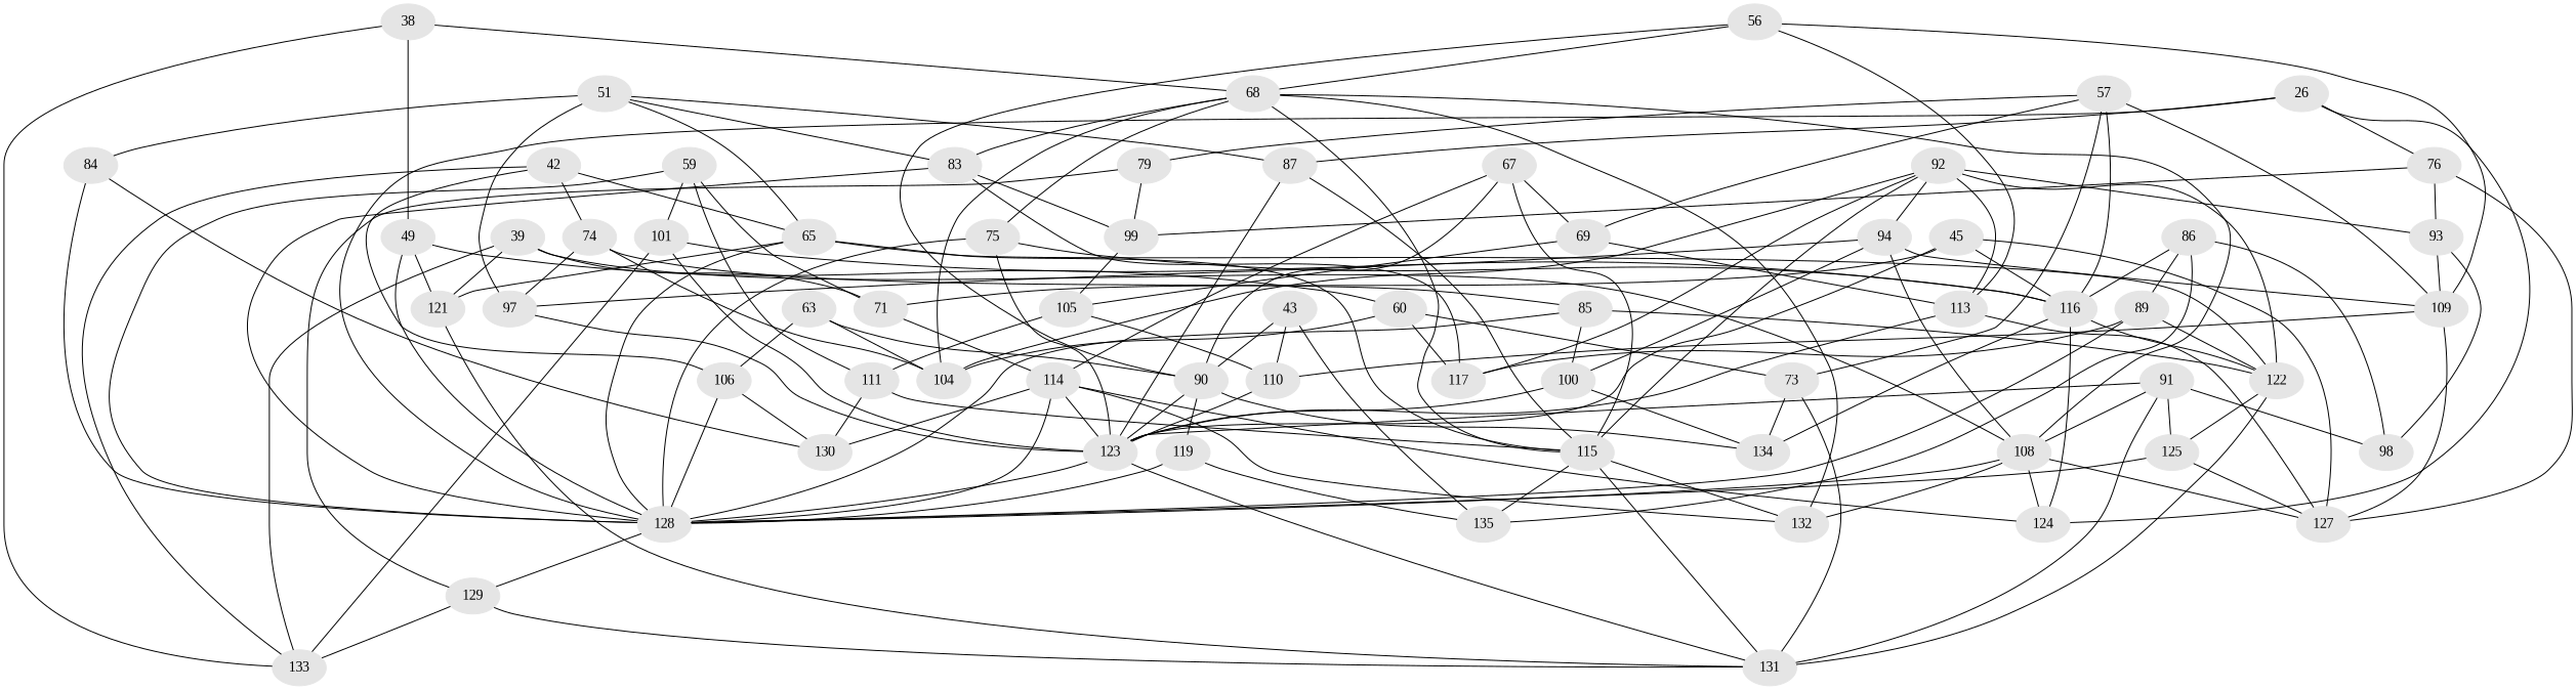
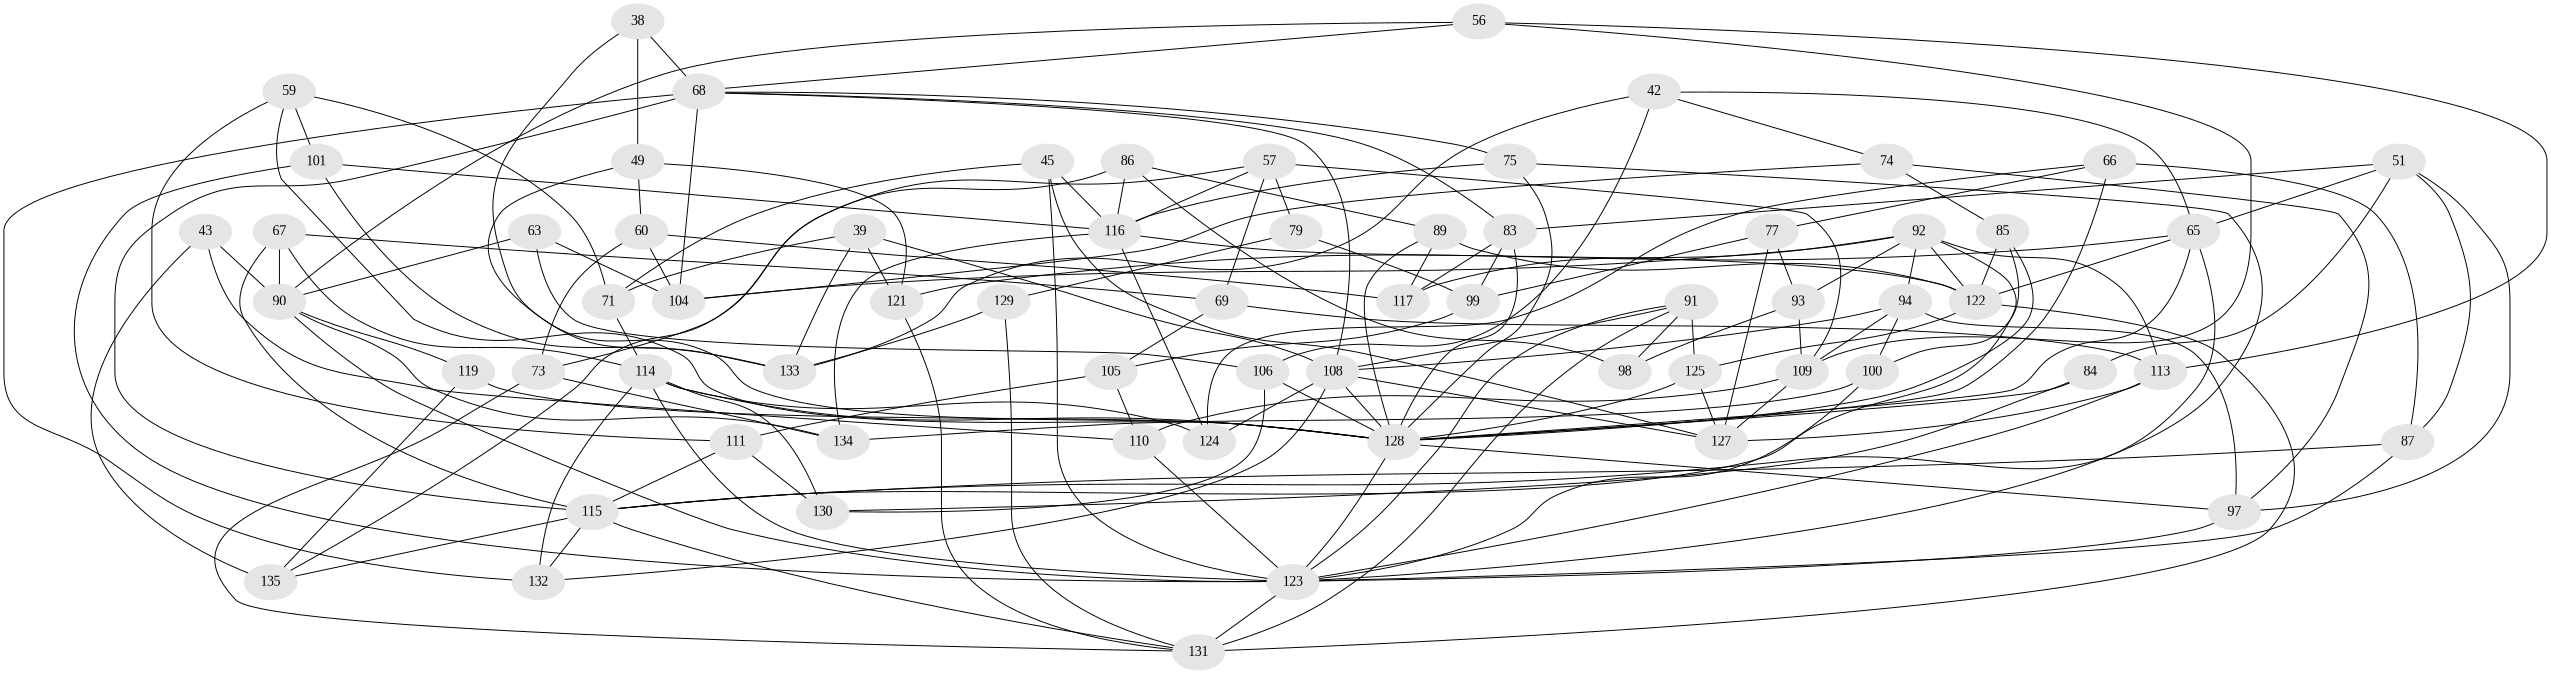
  graph {
    fontname="Liberation Serif"
    node [color=gray90 fontname="Liberation Serif" style=filled]
    edge [fontname="Liberation Serif"]
    49 [super="+20"]
    121
    60
    128 [super="+5+10+19+70+112"]
    38
    68 [super="+61+55"]
    133 [super="+80"]
    108 [super="+81"]
    83 [super="+35"]
    104 [super="+53"]
    115 [super="+7+72+96"]
    75 [super="+31"]
    132 [super="+107"]
    39
    71
    114 [super="+64"]
    127 [super="+118+12"]
    124
    131 [super="+32+95"]
    65 [super="+34"]
    122 [super="+41"]
    42
    74
    106
    97
    85
    130
    90 [super="+18+37"]
    123 [super="+78+120"]
    134
    119
    43
    110 [super="+50"]
    135
    45
    116 [super="+26+36+103"]
    73
    117
    129 [super="+126"]
    51 [super="+47"]
    84
    87
    99
    56 [super="+44"]
    109 [super="+88"]
    113
    57 [super="+48"]
    69
    79
    105
    59
    101
    111
    63
    125 [super="+27"]
-   66 [label=26]
-   76
+   66
+   76 [label=77]
    93
    67
    100
    98
    86
    89
    91 [super="+11+24"]
    92 [super="+52"]
    94 [super="+40"]
    49 -- 121
    49 -- 60
    49 -- 128 [weight=2]
    121 -- 131
    60 -- 104
    60 -- 73
    60 -- 117
-   128 -- 129 [weight=2]
+   128 -- 97 [weight=2]
    38 -- 49 [weight=2]
    38 -- 68
    38 -- 133
    68 -- 108
    68 -- 83
    68 -- 104
    68 -- 115
    68 -- 75 [weight=2]
    68 -- 132 [weight=2]
    108 -- 128 [weight=2]
    108 -- 132
    108 -- 127 [weight=2]
    108 -- 124
    83 -- 128 [weight=2]
    83 -- 117
    83 -- 99
    115 -- 132
    115 -- 131 [weight=2]
    115 -- 135
    75 -- 128 [weight=3]
    75 -- 123 [weight=2]
    75 -- 116
    39 -- 121
    39 -- 133
    39 -- 108
    39 -- 71
    71 -- 114
    114 -- 128 [weight=2]
    114 -- 132 [weight=2]
    114 -- 124
    114 -- 130
    114 -- 123 [weight=4]
    65 -- 121
    65 -- 128
    65 -- 115
    65 -- 122
    122 -- 131 [weight=2]
    122 -- 125
    42 -- 133
    42 -- 65
    42 -- 74
    42 -- 106
    74 -- 104
    74 -- 97
    74 -- 85
    106 -- 128
    106 -- 130
    97 -- 123
    85 -- 128
    85 -- 122
    85 -- 100
    90 -- 123 [weight=2]
    90 -- 134
    90 -- 119
    123 -- 128 [weight=2]
    123 -- 131
    119 -- 128 [weight=2]
    119 -- 135
    43 -- 90
    43 -- 110
    43 -- 135
    110 -- 123
    45 -- 71
    45 -- 127
    45 -- 123
    45 -- 116
    116 -- 124
    116 -- 122 [weight=2]
    116 -- 134
    73 -- 131
    73 -- 134
    129 -- 133 [weight=2]
    129 -- 131
    51 -- 83
    51 -- 65
    51 -- 97
    51 -- 84 [weight=2]
    51 -- 87
    84 -- 128
    84 -- 130
    87 -- 115
    87 -- 123
    99 -- 105
    56 -- 68
    56 -- 90
    56 -- 109
    56 -- 113
    109 -- 127 [weight=2]
    109 -- 110 [weight=3]
    113 -- 127
    113 -- 123
    57 -- 116
    57 -- 73
    57 -- 109
    57 -- 69
    57 -- 79 [weight=2]
    69 -- 113
    69 -- 105
    79 -- 129
    79 -- 99
    105 -- 110
    105 -- 111
    59 -- 128
    59 -- 71
    59 -- 101
    59 -- 111
    101 -- 133
    101 -- 123
    101 -- 116
    111 -- 115
    111 -- 130
    63 -- 104 [weight=2]
    63 -- 106
    63 -- 90
    125 -- 128 [weight=2]
    125 -- 127
    66 -- 128
    66 -- 124
    66 -- 87
    66 -- 76
    76 -- 127
    76 -- 99
    76 -- 93
    93 -- 109
    93 -- 98
    67 -- 115
    67 -- 114
    67 -- 90
    67 -- 69
    100 -- 123
    100 -- 134
    86 -- 135
    86 -- 116
    86 -- 98
    86 -- 89
    89 -- 128
    89 -- 122
    89 -- 117
    91 -- 108
    91 -- 131 [weight=2]
    91 -- 123 [weight=2]
    91 -- 125 [weight=2]
    91 -- 98
    92 -- 104
    92 -- 115
    92 -- 122 [weight=2]
    92 -- 117
    92 -- 113
    92 -- 93
    92 -- 94
    94 -- 108
    94 -- 97
    94 -- 109 [weight=2]
    94 -- 100
  }
